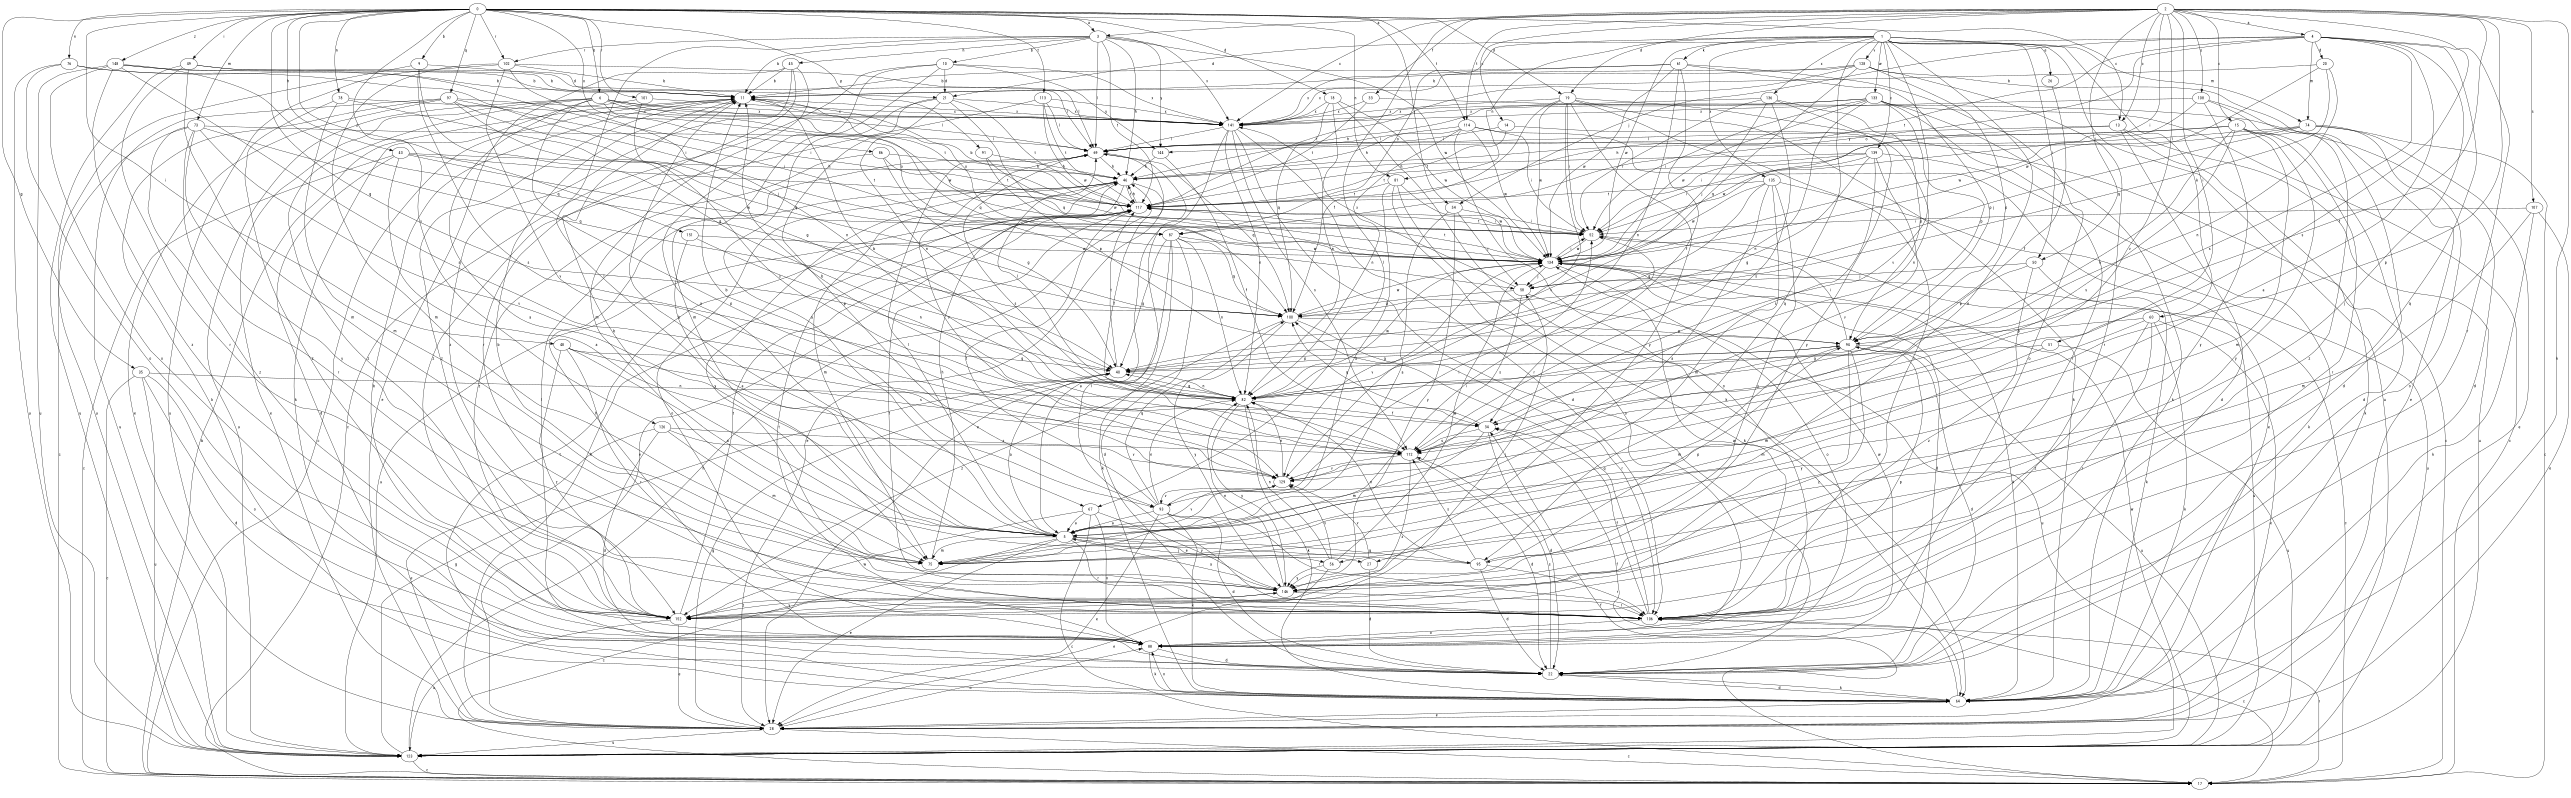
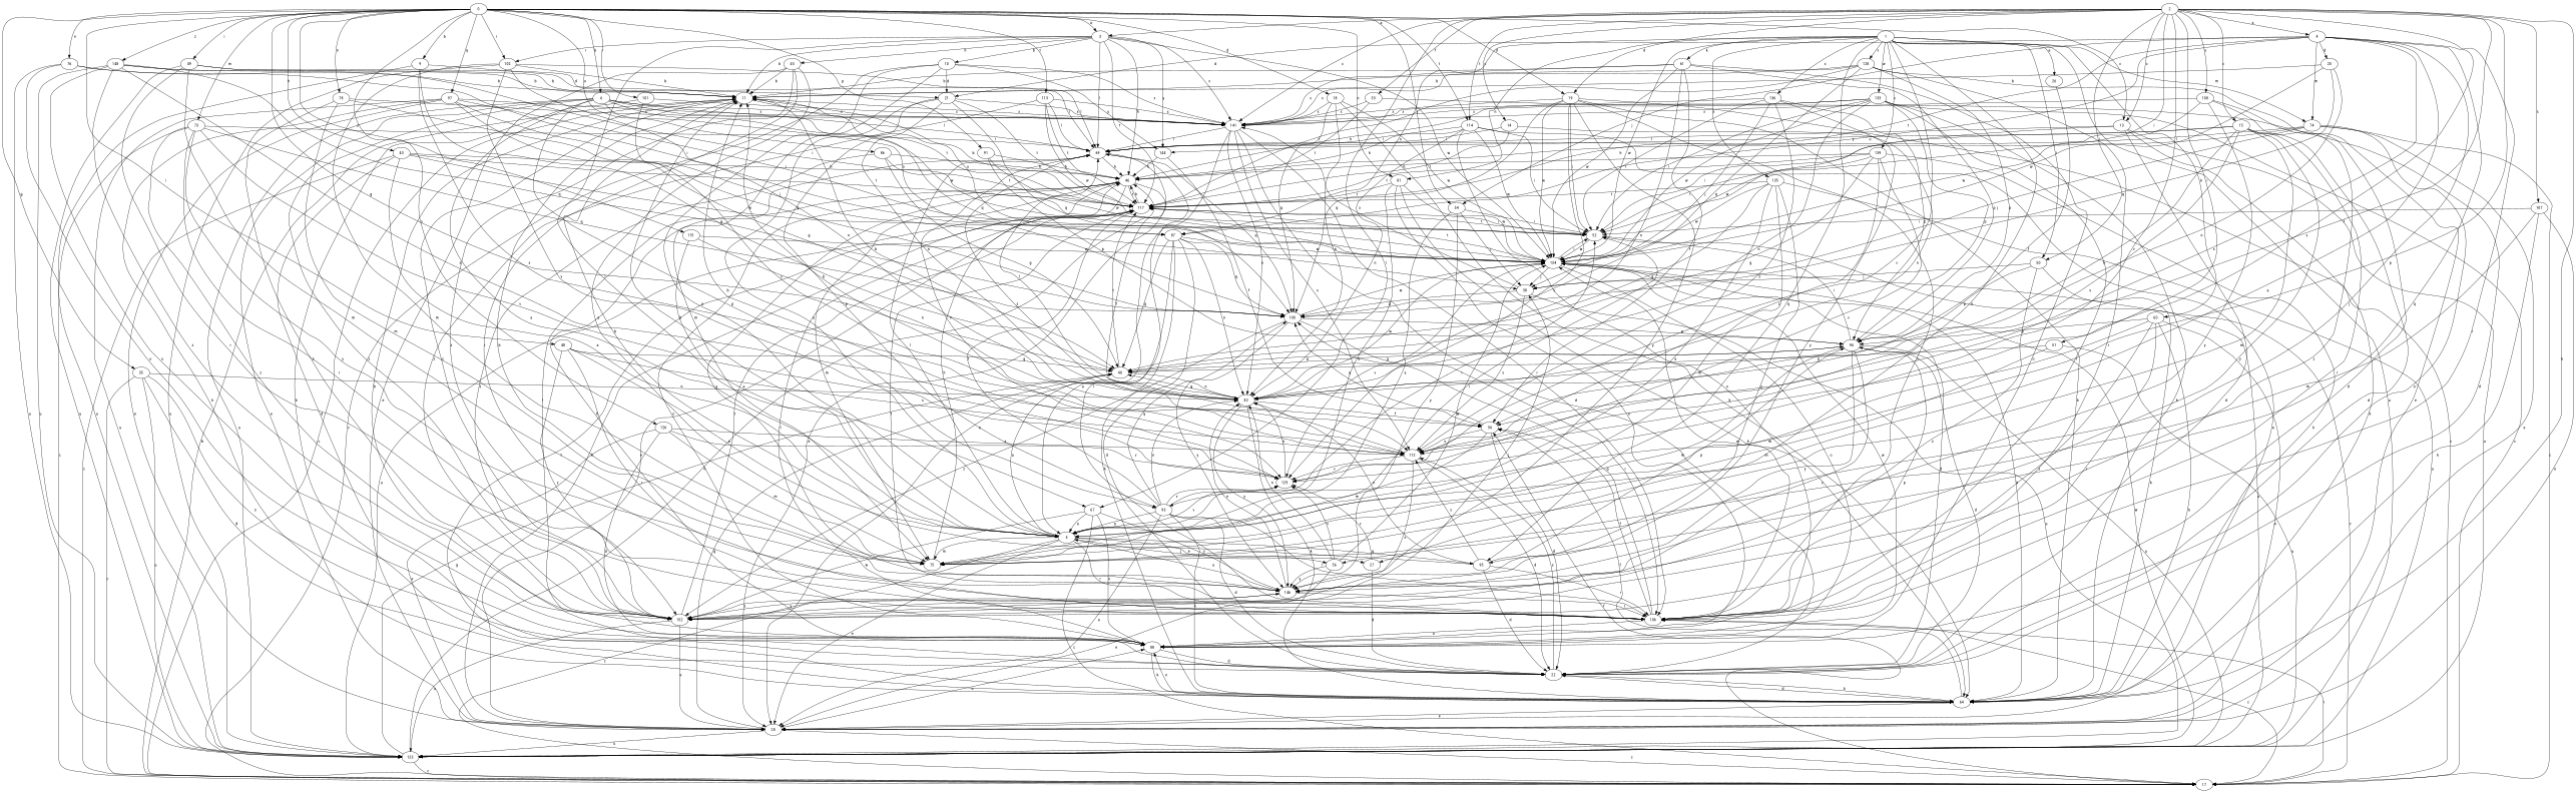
  strict digraph {
    fontname="Roboto Condensed"
    node [fontname="Roboto Condensed"]
    edge [fontname="Roboto Condensed"]
    0
    3
    6
    9
    13
    18
    19
    35
    40
    43
    48
    49
    54
    73
    76
    78
    81
    86
    91
    97
    101
    102
    113
    114
    126
    148
    151
    134
    67
    141
    10
    11
    45
    46
    69
    117
    144
    87
    123
    93
    5
    28
    152
    112
    21
    64
    22
    100
    82
    129
    52
    106
    17
    146
    88
    94
    75
    58
    1
    26
    27
    50
    60
    61
    74
    n66 [label=95]
    128
    133
    135
    136
    139
    34
    2
    4
    14
    15
    33
    51
    107
    108
    20
    56
    0 -> 3 [label=a]
    0 -> 6 [label=b]
    0 -> 9 [label=b]
    0 -> 13 [label=c]
    0 -> 18 [label=d]
    0 -> 19 [label=d]
    0 -> 35 [label=g]
    0 -> 40 [label=g]
    0 -> 43 [label=h]
    0 -> 48 [label=i]
    0 -> 49 [label=i]
    0 -> 54 [label=j]
    0 -> 73 [label=m]
    0 -> 76 [label=n]
    0 -> 78 [label=n]
    0 -> 81 [label=n]
    0 -> 86 [label=o]
    0 -> 91 [label=p]
    0 -> 97 [label=q]
    0 -> 101 [label=r]
    0 -> 102 [label=r]
    0 -> 113 [label=t]
    0 -> 114 [label=t]
    0 -> 126 [label=v]
    0 -> 148 [label=z]
    0 -> 151 [label=z]
    3 -> 102 [label=r]
    3 -> 134 [label=w]
    3 -> 67 [label=l]
    3 -> 141 [label=x]
    3 -> 10 [label=b]
    3 -> 11 [label=b]
    3 -> 45 [label=h]
    3 -> 46 [label=h]
    3 -> 69 [label=l]
    3 -> 117 [label=t]
    3 -> 144 [label=y]
    6 -> 134 [label=w]
    6 -> 141 [label=x]
    6 -> 69 [label=l]
    6 -> 117 [label=t]
    6 -> 87 [label=o]
    6 -> 123 [label=u]
    6 -> 93 [label=p]
    6 -> 5 [label=a]
    6 -> 28 [label=e]
    6 -> 152 [label=z]
    9 -> 40 [label=g]
    9 -> 123 [label=u]
    9 -> 112 [label=s]
    9 -> 21 [label=d]
    13 -> 134 [label=w]
    13 -> 69 [label=l]
    13 -> 123 [label=u]
    13 -> 64 [label=k]
    13 -> 22 [label=d]
    18 -> 134 [label=w]
    18 -> 141 [label=x]
    18 -> 64 [label=k]
    18 -> 100 [label=q]
    18 -> 82 [label=n]
    19 -> 134 [label=w]
    19 -> 141 [label=x]
    19 -> 64 [label=k]
-   19 -> 100 [label=f]
+   19 -> 100 [label=q]
    19 -> 129 [label=v]
    19 -> 52 [label=i]
    19 -> 106 [label=r]
    19 -> 17 [label=c]
    19 -> 146 [label=y]
    35 -> 123 [label=u]
    35 -> 22 [label=d]
    35 -> 82 [label=n]
    35 -> 17 [label=c]
    35 -> 88 [label=o]
    40 -> 117 [label=t]
    40 -> 5 [label=a]
    40 -> 82 [label=n]
    40 -> 94 [label=p]
    43 -> 134 [label=w]
    43 -> 46 [label=h]
    43 -> 117 [label=t]
    43 -> 5 [label=a]
    43 -> 22 [label=d]
    43 -> 17 [label=c]
    48 -> 40 [label=g]
    48 -> 5 [label=a]
    48 -> 152 [label=z]
    48 -> 112 [label=s]
    48 -> 106 [label=r]
    49 -> 11 [label=b]
    49 -> 69 [label=l]
    49 -> 123 [label=u]
    49 -> 106 [label=r]
    49 -> 75 [label=m]
    54 -> 5 [label=a]
    54 -> 52 [label=i]
    54 -> 146 [label=y]
    54 -> 58 [label=j]
    73 -> 69 [label=l]
    73 -> 152 [label=z]
    73 -> 100 [label=q]
    73 -> 129 [label=v]
    73 -> 106 [label=r]
    73 -> 17 [label=c]
    73 -> 146 [label=y]
    76 -> 11 [label=b]
    76 -> 123 [label=u]
    76 -> 52 [label=i]
    76 -> 88 [label=o]
    78 -> 141 [label=x]
    78 -> 152 [label=z]
    78 -> 100 [label=q]
    78 -> 75 [label=m]
    81 -> 134 [label=w]
    81 -> 117 [label=t]
    81 -> 5 [label=a]
    81 -> 64 [label=k]
    81 -> 88 [label=o]
    86 -> 40 [label=g]
    86 -> 46 [label=h]
    86 -> 117 [label=t]
    86 -> 152 [label=z]
    91 -> 134 [label=w]
    91 -> 46 [label=h]
    91 -> 94 [label=p]
    97 -> 40 [label=g]
    97 -> 141 [label=x]
    97 -> 123 [label=u]
    97 -> 28 [label=e]
    97 -> 64 [label=k]
    97 -> 52 [label=i]
    97 -> 58 [label=j]
    101 -> 141 [label=x]
    101 -> 112 [label=s]
    101 -> 64 [label=k]
    102 -> 11 [label=b]
    102 -> 69 [label=l]
    102 -> 123 [label=u]
    102 -> 82 [label=n]
    102 -> 129 [label=v]
    102 -> 75 [label=m]
    113 -> 134 [label=w]
    113 -> 141 [label=x]
    113 -> 69 [label=l]
    113 -> 117 [label=t]
    113 -> 152 [label=z]
    114 -> 134 [label=w]
    114 -> 46 [label=h]
    114 -> 69 [label=l]
    114 -> 28 [label=e]
    114 -> 82 [label=n]
    114 -> 52 [label=i]
    114 -> 88 [label=o]
    126 -> 28 [label=e]
    126 -> 112 [label=s]
    126 -> 22 [label=d]
    126 -> 129 [label=v]
    126 -> 75 [label=m]
    148 -> 11 [label=b]
    148 -> 123 [label=u]
    148 -> 152 [label=z]
    148 -> 112 [label=s]
    148 -> 100 [label=q]
    148 -> 52 [label=i]
    148 -> 88 [label=o]
    151 -> 134 [label=w]
    151 -> 5 [label=a]
    151 -> 82 [label=n]
    134 -> 117 [label=t]
    134 -> 64 [label=k]
    134 -> 22 [label=d]
    134 -> 129 [label=v]
    134 -> 52 [label=i]
    134 -> 17 [label=c]
    134 -> 88 [label=o]
    134 -> 58 [label=j]
    67 -> 5 [label=a]
    67 -> 152 [label=w]
    67 -> 17 [label=c]
    67 -> 146 [label=y]
    67 -> 88 [label=o]
    141 -> 69 [label=l]
    141 -> 28 [label=e]
    141 -> 112 [label=s]
    141 -> 22 [label=d]
    141 -> 82 [label=n]
    141 -> 106 [label=r]
    10 -> 141 [label=x]
    10 -> 144 [label=y]
    10 -> 5 [label=a]
    10 -> 21 [label=d]
    10 -> 17 [label=c]
    10 -> 75 [label=m]
    11 -> 141 [label=x]
    11 -> 87 [label=o]
    11 -> 152 [label=z]
    11 -> 100 [label=q]
    11 -> 17 [label=c]
    45 -> 11 [label=b]
    45 -> 28 [label=e]
    45 -> 152 [label=z]
    45 -> 106 [label=r]
-   45 -> 75 [label=m]
+   45 -> 75 [label=a]
    46 -> 117 [label=t]
    46 -> 28 [label=e]
    46 -> 146 [label=y]
    46 -> 88 [label=o]
    46 -> 75 [label=m]
    46 -> 34 [label=f]
    69 -> 46 [label=h]
    69 -> 28 [label=e]
    69 -> 112 [label=s]
    69 -> 100 [label=q]
    69 -> 129 [label=v]
    117 -> 11 [label=b]
    117 -> 46 [label=h]
    117 -> 123 [label=u]
    117 -> 52 [label=i]
    144 -> 46 [label=h]
    144 -> 34 [label=f]
    87 -> 40 [label=g]
    87 -> 134 [label=w]
    87 -> 5 [label=a]
    87 -> 64 [label=k]
    87 -> 22 [label=d]
    87 -> 100 [label=q]
    87 -> 82 [label=n]
    123 -> 40 [label=g]
    123 -> 134 [label=w]
    123 -> 46 [label=h]
    123 -> 17 [label=c]
    93 -> 117 [label=t]
    93 -> 5 [label=a]
    93 -> 28 [label=e]
    93 -> 64 [label=k]
    93 -> 22 [label=d]
    93 -> 100 [label=q]
    93 -> 82 [label=n]
-   129 -> 93 [label=v]
+   93 -> 129 [label=v]
    93 -> 52 [label=i]
    93 -> 106 [label=r]
    5 -> 11 [label=b]
    5 -> 69 [label=l]
    5 -> 28 [label=e]
    5 -> 129 [label=v]
    5 -> 52 [label=i]
    5 -> 106 [label=r]
    5 -> 17 [label=c]
    5 -> 75 [label=m]
    5 -> 27 [label=e]
    5 -> n66 [label=q]
    5 -> 56 [label=j]
    28 -> 40 [label=g]
    28 -> 46 [label=h]
    28 -> 123 [label=u]
    28 -> 17 [label=c]
    28 -> 88 [label=o]
    152 -> 117 [label=t]
    152 -> 123 [label=u]
    152 -> 28 [label=e]
    152 -> 146 [label=y]
    152 -> 58 [label=j]
    112 -> 11 [label=b]
    112 -> 152 [label=z]
    112 -> 22 [label=d]
    112 -> 129 [label=v]
    21 -> 141 [label=x]
    21 -> 117 [label=t]
    21 -> 93 [label=p]
    21 -> 5 [label=a]
    21 -> 100 [label=q]
    21 -> 82 [label=n]
    64 -> 117 [label=t]
    64 -> 28 [label=e]
    64 -> 22 [label=d]
    64 -> 88 [label=o]
    64 -> 34 [label=f]
    22 -> 11 [label=b]
    22 -> 112 [label=s]
    22 -> 64 [label=k]
    100 -> 134 [label=w]
    100 -> 152 [label=z]
    100 -> 106 [label=r]
    100 -> 146 [label=y]
    100 -> 94 [label=p]
    82 -> 40 [label=g]
    82 -> 134 [label=w]
    82 -> 11 [label=b]
    82 -> 69 [label=l]
    82 -> 64 [label=k]
    82 -> 146 [label=y]
    82 -> 34 [label=f]
    129 -> 11 [label=b]
    129 -> 82 [label=n]
    52 -> 134 [label=w]
    52 -> 117 [label=t]
    52 -> 123 [label=u]
    106 -> 134 [label=w]
    106 -> 69 [label=l]
    106 -> 117 [label=t]
    106 -> 100 [label=q]
    106 -> 17 [label=c]
    106 -> 88 [label=o]
    106 -> 94 [label=p]
    106 -> 34 [label=f]
    17 -> 11 [label=b]
    17 -> 106 [label=r]
    17 -> 34 [label=f]
    146 -> 11 [label=b]
    146 -> 5 [label=a]
    146 -> 152 [label=z]
    146 -> 82 [label=n]
    146 -> 106 [label=r]
    88 -> 134 [label=w]
    88 -> 46 [label=h]
    88 -> 69 [label=l]
    88 -> 117 [label=t]
    88 -> 64 [label=k]
    88 -> 22 [label=d]
    94 -> 40 [label=g]
    94 -> 123 [label=u]
    94 -> 152 [label=z]
    94 -> 22 [label=d]
    94 -> 52 [label=i]
    94 -> 146 [label=y]
    94 -> 75 [label=m]
    75 -> 46 [label=h]
    58 -> 141 [label=x]
    58 -> 123 [label=u]
    58 -> 112 [label=s]
    58 -> 100 [label=q]
    1 -> 81 [label=n]
    1 -> 134 [label=w]
    1 -> 87 [label=o]
    1 -> 123 [label=u]
    1 -> 129 [label=v]
    1 -> 26 [label=e]
    1 -> 27 [label=e]
    1 -> 50 [label=i]
    1 -> 60 [label=k]
    1 -> 61 [label=k]
    1 -> 74 [label=m]
    1 -> n66 [label=q]
    1 -> 128 [label=v]
    1 -> 133 [label=w]
    1 -> 135 [label=x]
    1 -> 136 [label=x]
    1 -> 139 [label=x]
    26 -> 34 [label=f]
    27 -> 22 [label=d]
    27 -> 129 [label=v]
    50 -> 152 [label=z]
    50 -> 64 [label=k]
    50 -> 94 [label=p]
    50 -> 58 [label=j]
    60 -> 28 [label=e]
    60 -> 152 [label=z]
    60 -> 64 [label=k]
    60 -> 106 [label=r]
    60 -> 94 [label=p]
    60 -> 75 [label=m]
    61 -> 134 [label=w]
    61 -> 141 [label=x]
    61 -> 11 [label=b]
    61 -> 82 [label=n]
    61 -> 88 [label=o]
    61 -> 94 [label=p]
    61 -> 34 [label=f]
    74 -> 46 [label=h]
    74 -> 69 [label=l]
    74 -> 28 [label=e]
    74 -> 17 [label=c]
    74 -> 88 [label=o]
    74 -> 58 [label=j]
    n66 -> 11 [label=b]
    n66 -> 112 [label=s]
    n66 -> 22 [label=d]
    n66 -> 82 [label=n]
    n66 -> 106 [label=r]
    n66 -> 94 [label=p]
    128 -> 141 [label=x]
    128 -> 11 [label=b]
    128 -> 117 [label=t]
    128 -> 28 [label=e]
    128 -> 100 [label=q]
    128 -> 106 [label=r]
    128 -> 94 [label=p]
    133 -> 134 [label=w]
    133 -> 141 [label=x]
    133 -> 46 [label=h]
    133 -> 64 [label=k]
    133 -> 82 [label=n]
    133 -> 52 [label=i]
    133 -> 106 [label=r]
    133 -> 17 [label=c]
    133 -> 94 [label=p]
    135 -> 40 [label=g]
    135 -> 134 [label=w]
    135 -> 117 [label=t]
    135 -> 123 [label=u]
    135 -> 5 [label=a]
    135 -> 146 [label=y]
    135 -> 75 [label=m]
    136 -> 141 [label=x]
    136 -> 112 [label=s]
    136 -> 52 [label=i]
    136 -> 146 [label=y]
    136 -> 94 [label=p]
    136 -> 58 [label=j]
    139 -> 40 [label=g]
    139 -> 46 [label=h]
    139 -> 117 [label=t]
    139 -> 112 [label=s]
    139 -> 64 [label=k]
    139 -> 129 [label=v]
    139 -> 52 [label=i]
    34 -> 112 [label=s]
    34 -> 22 [label=d]
    34 -> 100 [label=q]
    34 -> 75 [label=m]
    2 -> 3 [label=a]
    2 -> 13 [label=c]
    2 -> 19 [label=d]
    2 -> 114 [label=t]
    2 -> 67 [label=l]
    2 -> 141 [label=x]
    2 -> 93 [label=p]
    2 -> 112 [label=s]
    2 -> 64 [label=k]
    2 -> 129 [label=v]
    2 -> 52 [label=i]
    2 -> 50 [label=i]
    2 -> 34 [label=f]
    2 -> 4 [label=a]
    2 -> 14 [label=c]
    2 -> 15 [label=c]
    2 -> 33 [label=f]
    2 -> 51 [label=i]
    2 -> 107 [label=s]
    2 -> 108 [label=s]
    4 -> 54 [label=j]
    4 -> 117 [label=t]
    4 -> 87 [label=o]
    4 -> 5 [label=a]
    4 -> 112 [label=s]
    4 -> 21 [label=d]
    4 -> 106 [label=r]
    4 -> 74 [label=m]
    4 -> n66 [label=q]
    4 -> 20 [label=d]
    4 -> 56 [label=j]
    14 -> 69 [label=l]
    14 -> 117 [label=t]
    14 -> 82 [label=n]
    15 -> 144 [label=y]
    15 -> 112 [label=s]
    15 -> 22 [label=d]
    15 -> 82 [label=n]
    15 -> 52 [label=i]
    15 -> 106 [label=r]
    15 -> 146 [label=y]
    15 -> 75 [label=m]
    33 -> 141 [label=x]
    33 -> 117 [label=t]
    33 -> 22 [label=d]
    51 -> 40 [label=g]
    51 -> 123 [label=u]
    51 -> 75 [label=m]
    107 -> 28 [label=e]
    107 -> 64 [label=k]
    107 -> 52 [label=i]
    107 -> 75 [label=m]
    108 -> 134 [label=w]
    108 -> 141 [label=x]
    108 -> 152 [label=z]
    108 -> 22 [label=d]
    108 -> 146 [label=y]
    20 -> 134 [label=w]
    20 -> 11 [label=b]
    20 -> 100 [label=q]
    20 -> 82 [label=n]
    56 -> 134 [label=w]
    56 -> 28 [label=e]
    56 -> 82 [label=n]
    56 -> 129 [label=v]
    56 -> 146 [label=y]
  }
